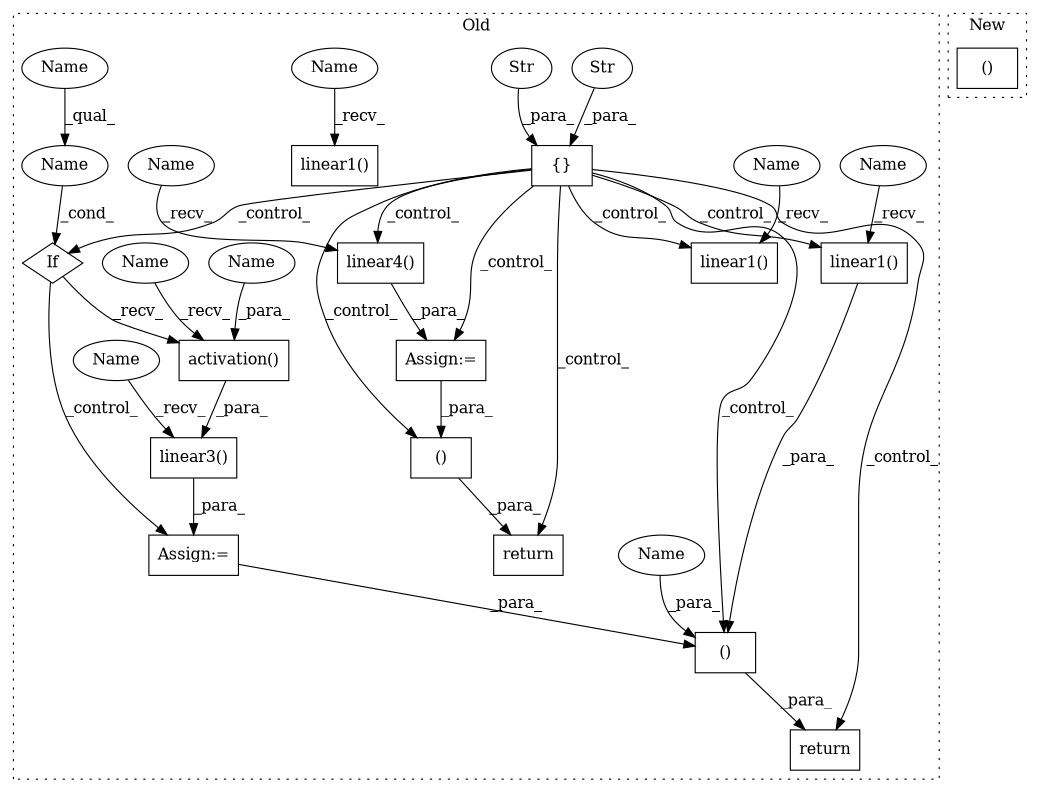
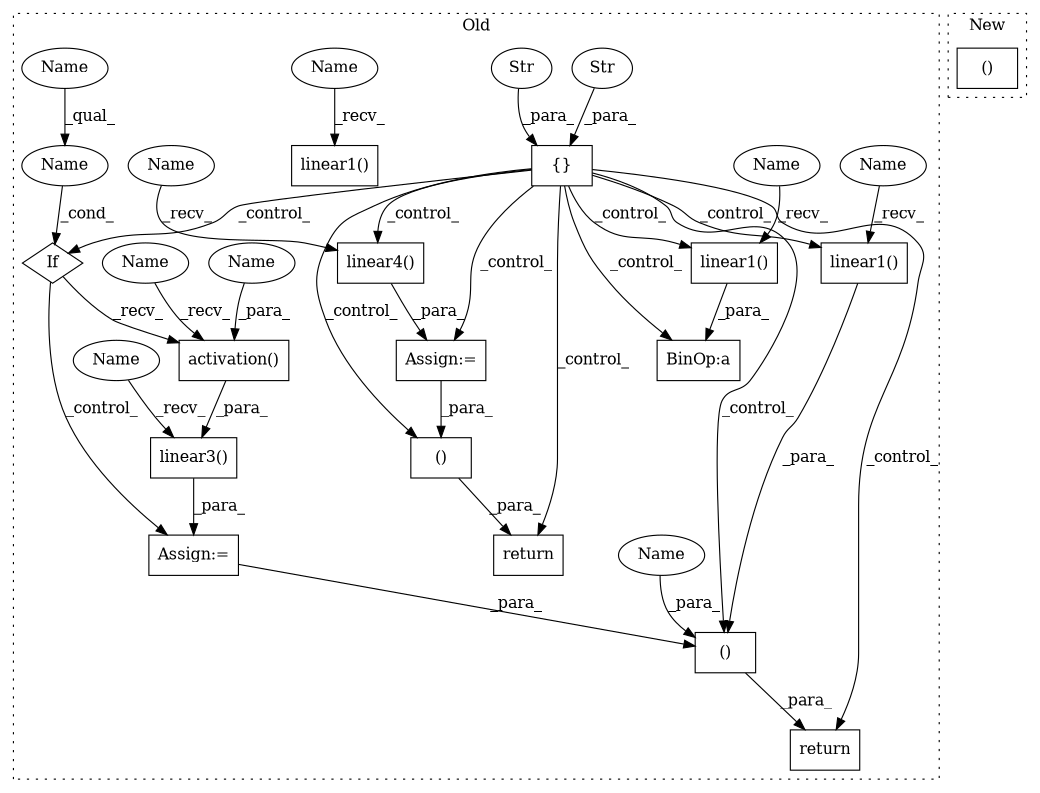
  digraph {
    node [a=87 l=4 s=19259 shape=box]
    n1 [a=75 l="16,1" label="activation()" s="19326,19351"]
    n2 [a=96 l="3,22" label=If s="19256,19279" shape=diamond]
    n3 [a=54 l=26 label="()" s=19551]
    n4 [a=75 l="13,1" label="linear1()" s="19129,19143"]
    n5 [a=59 l="1,0" label="{}" s="19036,19080"]
    n6 [a=75 l="13,1" label="linear1()" s="19682,19696"]
    n7 [a=54 l=15 label="()" s=20013]
+   n8 [a=82 l=3 label="BinOp:a" s=19799]
    n9 [a=66 l=11 label=Str s=19037 shape=ellipse]
    n10 [a=66 l=15 label=Str s=19050 shape=ellipse]
    n11 [a=75 l="13,1" label="linear3()" s="19313,19352"]
    n12 [l=20 label=Name shape=ellipse]
    n13 [a=75 l="13,1" label="linear4()" s="19964,19978"]
    n14 [a=68 l=3 label="Assign:=" s=19961]
    n15 [a=68 l=3 label="Assign:=" s=19310]
    n16 [a=93 l=7 label=return s=19996]
    n17 [a=75 l="13,1" label="linear1()" s="18935,18949"]
    n18 [a=93 l=7 label=return s=19535]
    n19 [l=9 label=Name s=19342 shape=ellipse]
    n20 [l=9 label=Name s=19553 shape=ellipse]
    n21 [label=Name s=19682 shape=ellipse]
    n22 [label=Name shape=ellipse]
    n23 [label=Name s=18935 shape=ellipse]
    n24 [label=Name s=19313 shape=ellipse]
    n25 [label=Name s=19326 shape=ellipse]
    n26 [label=Name s=19964 shape=ellipse]
    n27 [label=Name s=19129 shape=ellipse]
    n28 [a=54 l=19 label="()" s=15299]
    subgraph cluster_1 {
      label=Old
      style=dotted
      n1
      n2
      n3
      n4
      n5
      n6
      n7
+     n8
      n9
      n10
      n11
      n12
      n13
      n14
      n15
      n16
      n17
      n18
      n19
      n20
      n21
      n22
      n23
      n24
      n25
      n26
      n27
    }
    subgraph cluster_2 {
      label=New
      style=dotted
      n28
    }
    n1 -> n11 [label=_para_]
    n2 -> n1 [label=_recv_]
    n2 -> n15 [label=_control_]
    n3 -> n18 [label=_para_]
    n4 -> n3 [label=_para_]
    n5 -> n2 [label=_control_]
    n5 -> n3 [label=_control_]
    n5 -> n4 [label=_control_]
    n5 -> n6 [label=_control_]
    n5 -> n7 [label=_control_]
+   n5 -> n8 [label=_control_]
    n5 -> n13 [label=_control_]
    n5 -> n14 [label=_control_]
    n5 -> n16 [label=_control_]
    n5 -> n18 [label=_control_]
+   n6 -> n8 [label=_para_]
    n7 -> n16 [label=_para_]
    n9 -> n5 [label=_para_]
    n10 -> n5 [label=_para_]
    n11 -> n15 [label=_para_]
    n12 -> n2 [label=_cond_]
    n13 -> n14 [label=_para_]
    n14 -> n7 [label=_para_]
    n15 -> n3 [label=_para_]
    n19 -> n1 [label=_para_]
    n20 -> n3 [label=_para_]
    n21 -> n6 [label=_recv_]
    n22 -> n12 [label=_qual_]
    n23 -> n17 [label=_recv_]
    n24 -> n11 [label=_recv_]
    n25 -> n1 [label=_recv_]
    n26 -> n13 [label=_recv_]
    n27 -> n4 [label=_recv_]
  }
